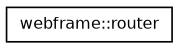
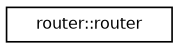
  digraph {
    rankdir=LR
-   n1 [color=black fillcolor=white fontname=Helvetica fontsize=10 height=0.2 label="webframe::router" shape=record style=filled width=0.4]
+   n1 [color=black fillcolor=white fontname=Helvetica fontsize=10 height=0.2 label="router::router" shape=record style=filled width=0.4]
  }
